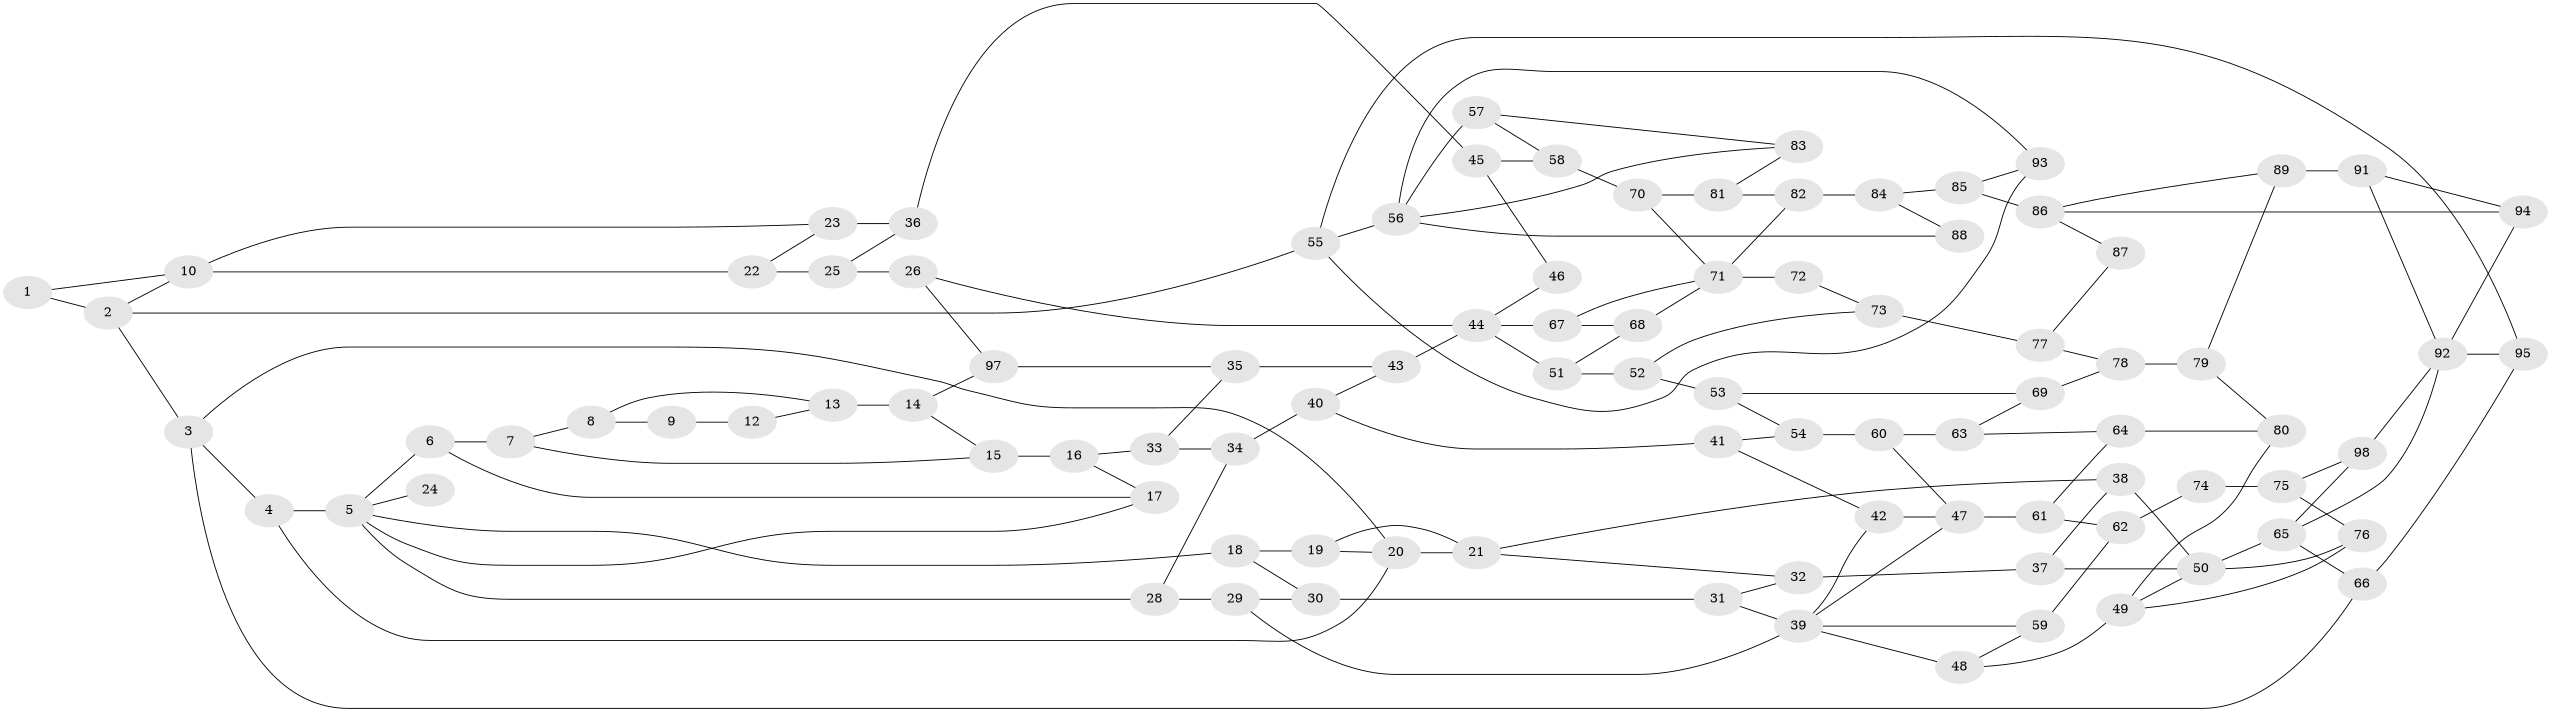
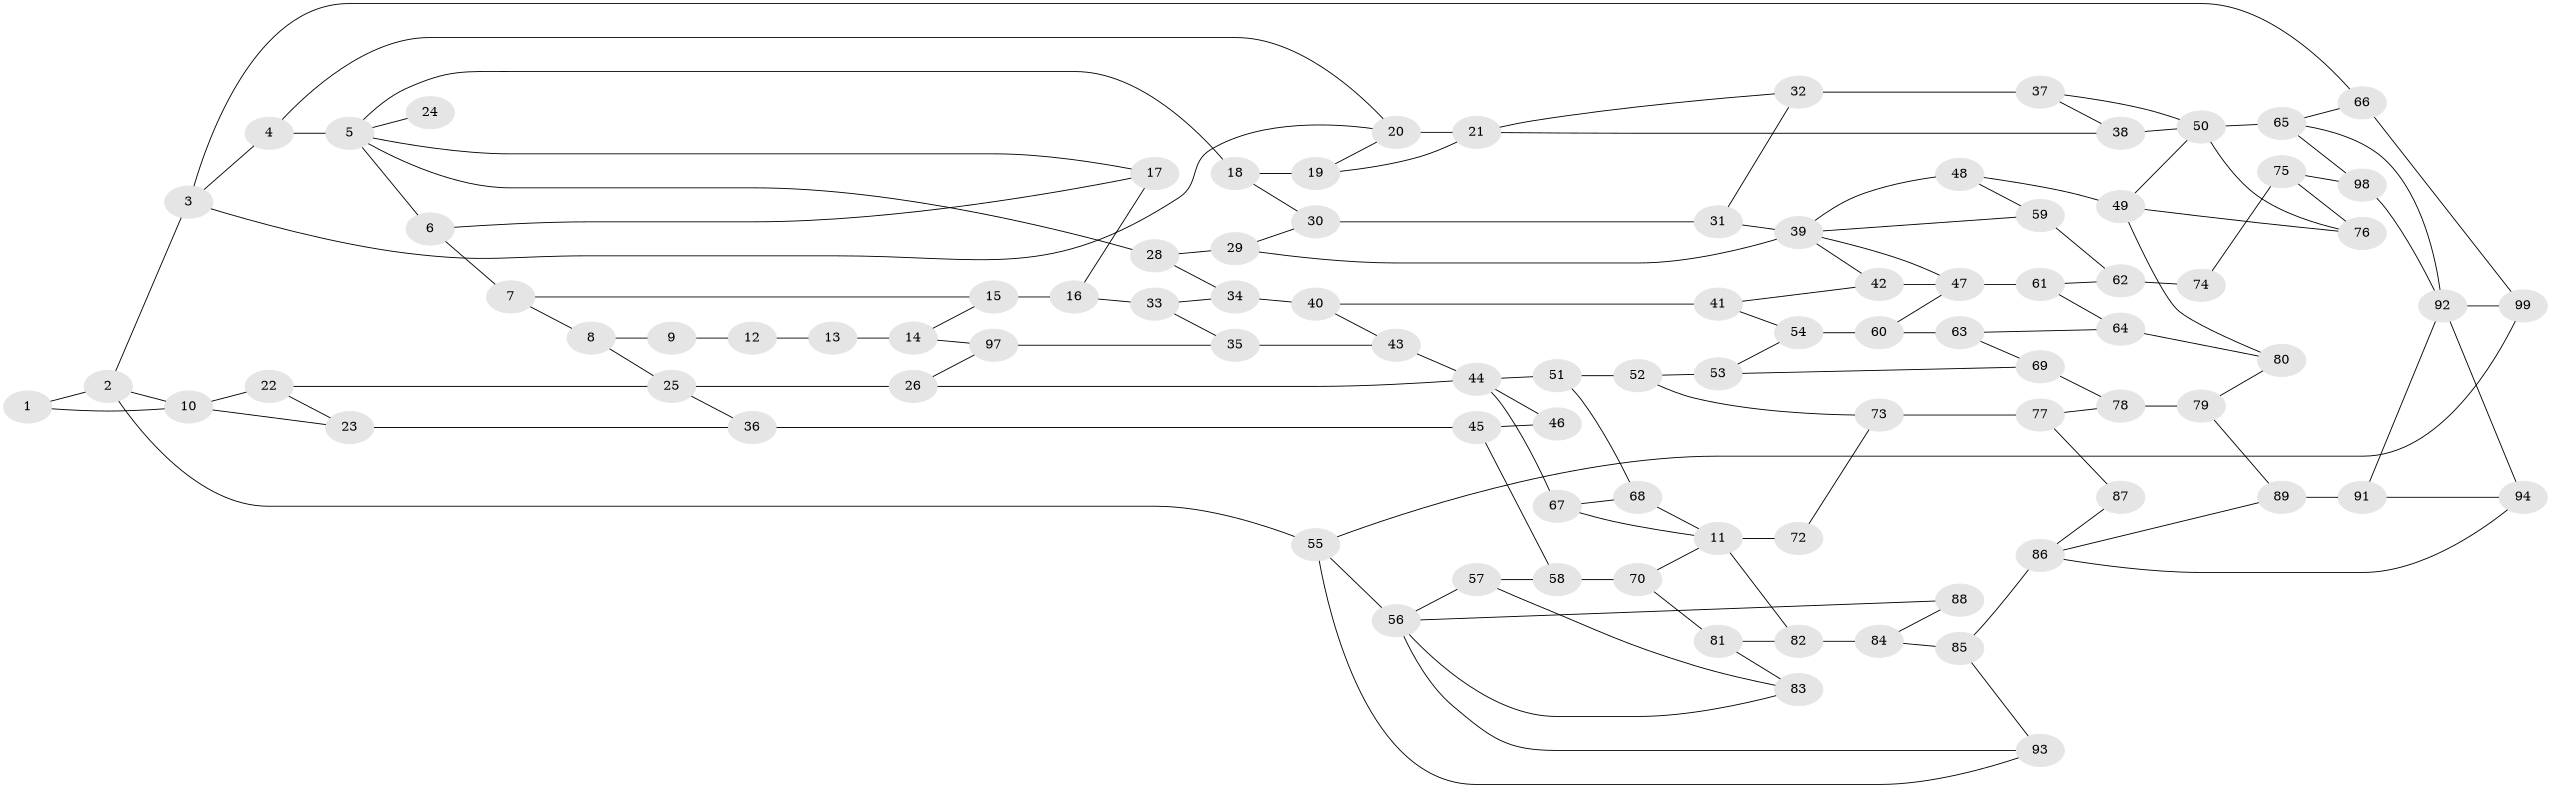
  graph {
    rankdir=LR
    node [color=gray90 style=filled]
    edge [weight=1.0]
    1
    2
    10
    3
    55
    22
    23
    4
    20
    66
    56
    93
-   95
+   95 [label=99]
    5
    21
    6
    17
    18
    24
    28
    7
    19
    30
    8
    15
    9
    13
    16
    12
    14
    25
    36
    n33 [label=97]
    35
    33
    34
    31
    32
    38
    37
    50
    26
    45
    29
    44
    46
    51
    67
    43
    39
    40
    42
    47
    48
    59
    41
    58
    76
    65
    61
    49
    62
    54
    60
    52
    68
-   71
+   71 [label=11]
    70
    64
    80
    n71 [label=98]
    92
    53
    73
    69
    77
    78
    63
    57
    83
    88
    81
    74
    75
    94
    72
    82
    79
    84
    87
    89
    91
    85
    86
    1 -- 2
    1 -- 10
    2 -- 10
    2 -- 3
    2 -- 55
    10 -- 22
    10 -- 23
    3 -- 4
    3 -- 20
    3 -- 66
    55 -- 56
    55 -- 93
    55 -- 95
    22 -- 23
    22 -- 25
    23 -- 36
    4 -- 20
    4 -- 5
    20 -- 21 [weight=3.0]
    66 -- 95
    56 -- 93
    56 -- 57
    56 -- 83
    56 -- 88 [weight=2.0]
    5 -- 6
    5 -- 17
    5 -- 18
    5 -- 24 [weight=2.0]
    5 -- 28
    21 -- 32
    21 -- 38
    6 -- 17
    6 -- 7
    18 -- 19
    18 -- 30
    28 -- 34
    28 -- 29
    7 -- 8
    7 -- 15
    19 -- 20
    19 -- 21
    30 -- 31
    8 -- 9
-   8 -- 13
+   8 -- 25
    15 -- 16
    9 -- 12
    13 -- 14
    16 -- 17
    16 -- 33
    12 -- 13
    14 -- 15
    14 -- n33
    25 -- 36
    25 -- 26
    36 -- 45
    n33 -- 35
    35 -- 43
    33 -- 35
    33 -- 34
    34 -- 40
    31 -- 32
    31 -- 39
    32 -- 37
    38 -- 50
    37 -- 38
    37 -- 50
    50 -- 76
    50 -- 65 [weight=2.0]
    26 -- n33
    26 -- 44
    45 -- 46
    45 -- 58
    29 -- 30
    29 -- 39
    44 -- 46 [weight=2.0]
    44 -- 51
    44 -- 67
    51 -- 52
    51 -- 68
    67 -- 68
    67 -- 71
    43 -- 44
    39 -- 42
    39 -- 47
    39 -- 48
    39 -- 59
    40 -- 43
    40 -- 41
    42 -- 47
    47 -- 61
    48 -- 59
    48 -- 49
    59 -- 62
    41 -- 42
    41 -- 54
    58 -- 70
    65 -- 66 [weight=2.0]
    65 -- n71
    65 -- 92
    61 -- 62
    61 -- 64
    49 -- 50
    49 -- 76
    49 -- 80
    62 -- 74
    54 -- 60
    60 -- 47
    60 -- 63
    52 -- 53
    52 -- 73
    68 -- 71
    71 -- 72 [weight=2.0]
    71 -- 82
    70 -- 71
    70 -- 81
    64 -- 80
    n71 -- 92
    92 -- 95 [weight=2.0]
    92 -- 94
    53 -- 54
    53 -- 69
    73 -- 77
    69 -- 78
    77 -- 78
    77 -- 87
    78 -- 79
    63 -- 64
    63 -- 69
    57 -- 58
    57 -- 83
    81 -- 83
    81 -- 82
    74 -- 75
    75 -- 76
    75 -- n71
    72 -- 73
    82 -- 84
    79 -- 80
    79 -- 89
    84 -- 88
    84 -- 85
    89 -- 91
    91 -- 92
    91 -- 94
    85 -- 93
    85 -- 86 [weight=2.0]
    86 -- 94
    86 -- 87 [weight=2.0]
    86 -- 89
  }
